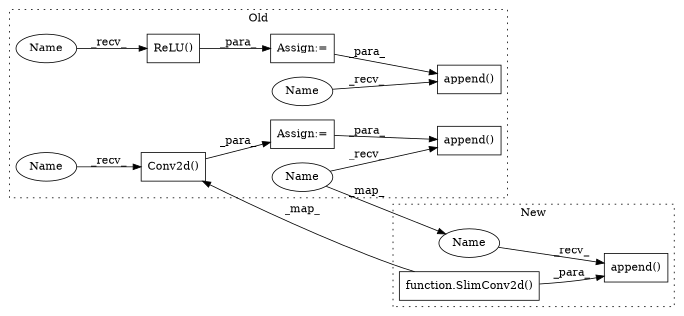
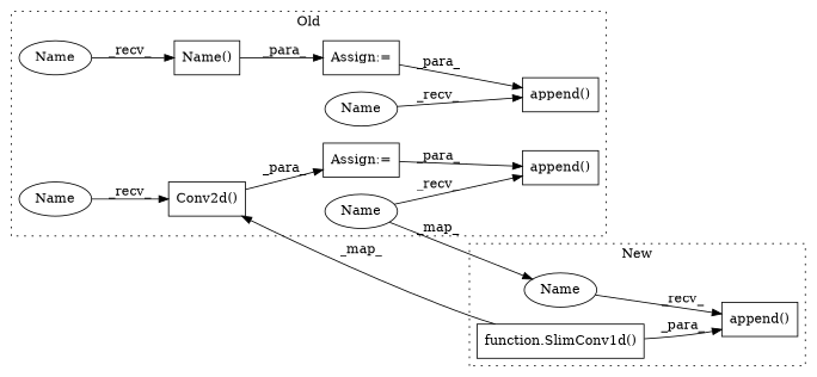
  digraph {
    rankdir=LR
    node [a=75 l=6 s=3071 shape=box]
-   n1 [l=9 label="ReLU()"]
+   n1 [l=9 label="Name()"]
    n2 [a=68 l=3 label="Assign:=" s=3068]
    n3 [l=474 label="Conv2d()" s=2571]
    n4 [l="14,1" label="append()" s="3257,3277"]
    n5 [l="14,1" label="append()" s="3219,3239"]
    n6 [a=68 l=3 label="Assign:=" s=2568]
    n7 [a=87 label=Name s=3257 shape=ellipse]
    n8 [a=87 label=Name s=3219 shape=ellipse]
    n9 [a=87 l=2 label=Name s=2571 shape=ellipse]
    n10 [a=87 l=2 label=Name shape=ellipse]
    n11 [l="35,18" label="append()" s="2678,3261"]
-   n12 [l=548 label="function.SlimConv2d()" s=2713]
+   n12 [l=548 label="function.SlimConv1d()" s=2713]
    n13 [a=87 label=Name s=2678 shape=ellipse]
    subgraph cluster_1 {
      label=Old
      style=dotted
      n1
      n2
      n3
      n4
      n5
      n6
      n7
      n8
      n9
      n10
    }
    subgraph cluster_2 {
      label=New
      style=dotted
      n11
      n12
      n13
    }
    n1 -> n2 [label=_para_]
    n2 -> n4 [label=_para_]
    n3 -> n6 [label=_para_]
    n6 -> n5 [label=_para_]
    n7 -> n4 [label=_recv_]
    n8 -> n5 [label=_recv_]
    n8 -> n13 [label=_map_]
    n9 -> n3 [label=_recv_]
    n10 -> n1 [label=_recv_]
    n12 -> n3 [label=_map_]
    n12 -> n11 [label=_para_]
    n13 -> n11 [label=_recv_]
  }
